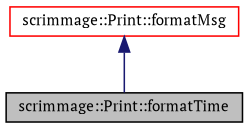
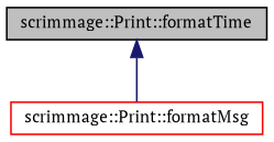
  digraph {
    rankdir=TB
    fontname="PT Serif"
    node [fontname="PT Serif" fontsize=10 shape=record style=filled]
    n1 [color=black fillcolor=grey75 fontcolor=black height=0.2 label="scrimmage::Print::formatTime" width=0.4]
    n2 [color=red fillcolor=white height=0.2 label="scrimmage::Print::formatMsg" width=0.4]
-   n2 -> n1 [color=midnightblue dir=back fontname="PT Serif" fontsize=10 labelfontname=Helvetica labelfontsize=10 style=solid]
+   n1 -> n2 [color=midnightblue dir=back fontname="PT Serif" fontsize=10 labelfontname=Helvetica labelfontsize=10 style=solid]
  }
